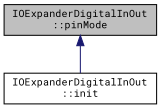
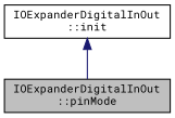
  digraph {
    rankdir=TB
    fontname="Roboto Mono"
    node [color=black fontname="Roboto Mono" fontsize=10 shape=record style=filled]
    n1 [fillcolor=grey75 fontcolor=black height=0.2 label="IOExpanderDigitalInOut\l::pinMode" width=0.4]
    n2 [fillcolor=white height=0.2 label="IOExpanderDigitalInOut\l::init" width=0.4]
-   n1 -> n2 [color=midnightblue dir=back fontname="Roboto Mono" fontsize=10 labelfontname=Helvetica labelfontsize=10 style=solid]
+   n2 -> n1 [color=midnightblue dir=back fontname="Roboto Mono" fontsize=10 labelfontname=Helvetica labelfontsize=10 style=solid]
  }
